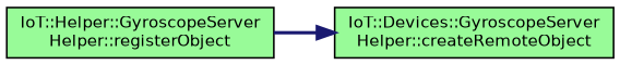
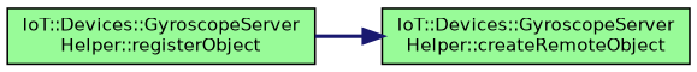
  digraph {
    rankdir=RL
    node [color=black fillcolor=palegreen fontname=Helvetica fontsize=10 shape=record style=filled]
    n1 [fontcolor=black height=0.2 label="IoT::Devices::GyroscopeServer\lHelper::createRemoteObject" width=0.4]
-   n2 [height=0.2 label="IoT::Helper::GyroscopeServer\lHelper::registerObject" width=0.4]
+   n2 [height=0.2 label="IoT::Devices::GyroscopeServer\lHelper::registerObject" width=0.4]
    n1 -> n2 [color=midnightblue dir=back fontname=Helvetica fontsize=10 labelfontname=Helvetica labelfontsize=10 style=bold]
  }
